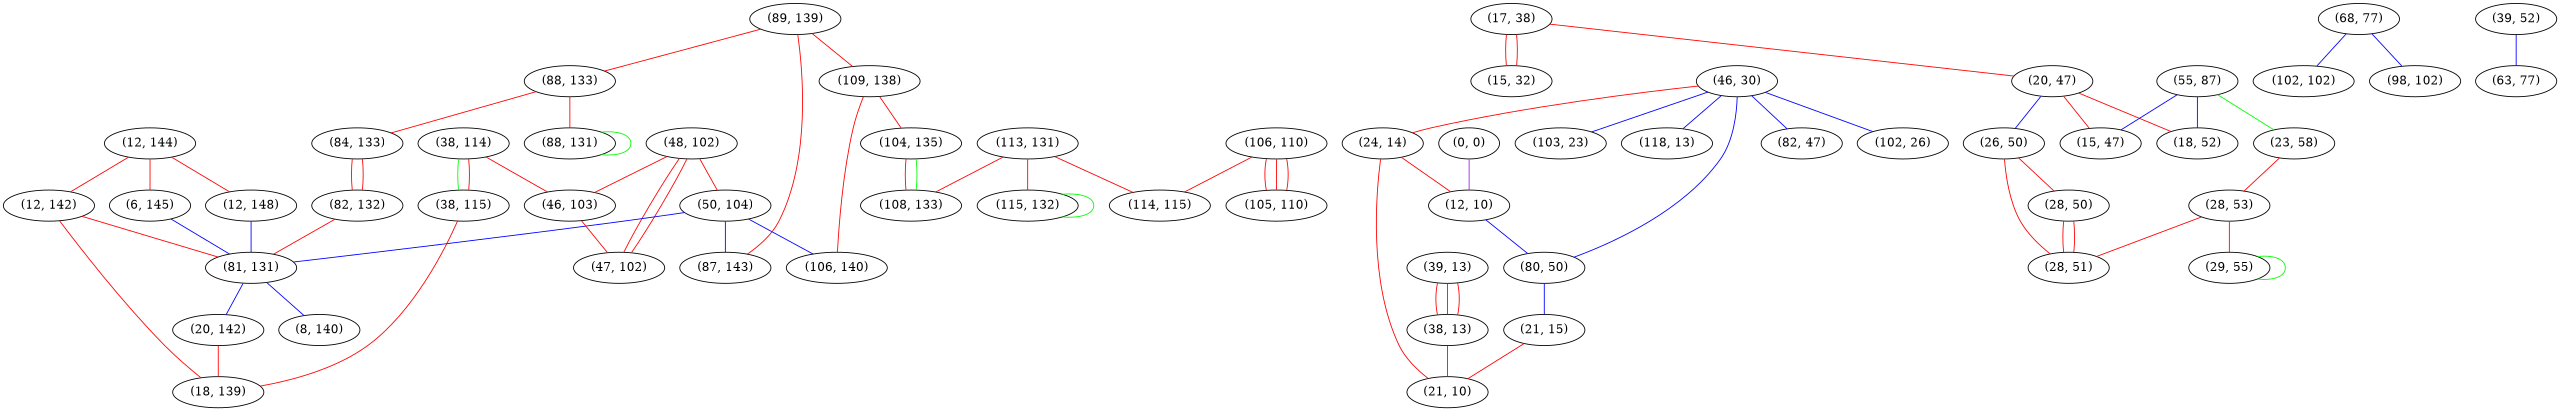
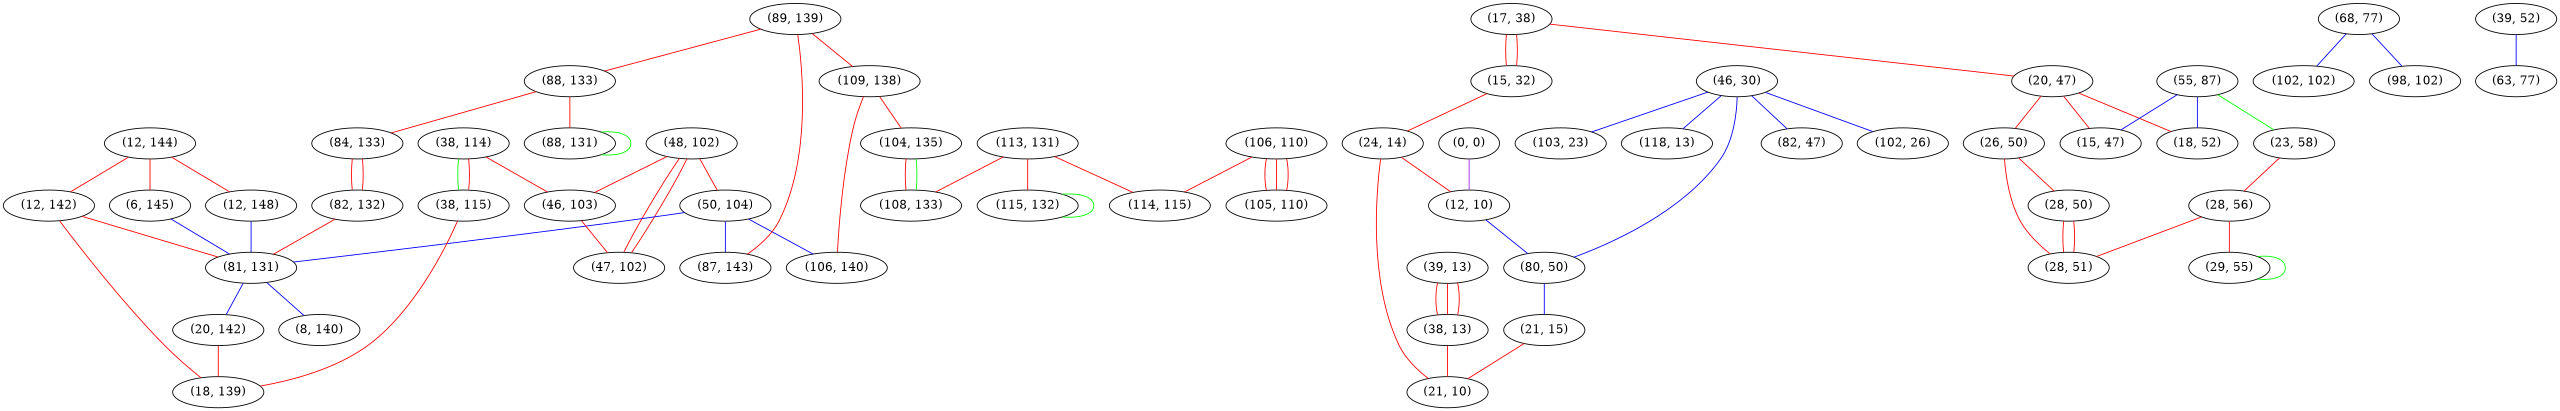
  graph {
    edge [color=red weight=1]
    "(48, 102)"
    "(50, 104)"
    "(46, 103)"
    "(47, 102)"
    "(87, 143)"
    "(106, 140)"
    "(81, 131)"
    "(89, 139)"
    "(88, 133)"
    n10 [label="(109, 138)"]
    "(84, 133)"
    "(88, 131)"
    "(104, 135)"
    "(17, 38)"
    "(15, 32)"
    "(20, 47)"
    n17 [label="(24, 14)"]
    "(18, 52)"
    "(15, 47)"
    "(26, 50)"
    "(82, 132)"
    "(39, 13)"
    "(38, 13)"
    "(21, 10)"
    "(12, 10)"
    "(108, 133)"
    "(12, 144)"
    "(6, 145)"
    "(12, 148)"
    "(12, 142)"
    "(18, 139)"
    "(8, 140)"
    "(20, 142)"
    "(28, 50)"
    "(28, 51)"
    "(106, 110)"
    "(105, 110)"
    "(114, 115)"
    "(55, 87)"
    "(23, 58)"
-   "(28, 53)"
+   "(28, 53)" [label="(28, 56)"]
    "(46, 30)"
    "(82, 47)"
    "(102, 26)"
    "(103, 23)"
    "(80, 50)"
    "(118, 13)"
    "(21, 15)"
    "(0, 0)"
    "(68, 77)"
    "(102, 102)"
    "(98, 102)"
    "(113, 131)"
    "(115, 132)"
    "(29, 55)"
    "(39, 52)"
    "(63, 77)"
    "(38, 114)"
    "(38, 115)"
    "(48, 102)" -- "(50, 104)"
    "(48, 102)" -- "(46, 103)"
    "(48, 102)" -- "(47, 102)"
    "(48, 102)" -- "(47, 102)"
    "(50, 104)" -- "(87, 143)" [color=blue weight=3]
    "(50, 104)" -- "(106, 140)" [color=blue weight=3]
    "(50, 104)" -- "(81, 131)" [color=blue weight=3]
    "(46, 103)" -- "(47, 102)"
    "(81, 131)" -- "(8, 140)" [color=blue weight=3]
    "(81, 131)" -- "(20, 142)" [color=blue weight=3]
    "(89, 139)" -- "(87, 143)"
    "(89, 139)" -- "(88, 133)"
    "(89, 139)" -- n10
    "(88, 133)" -- "(84, 133)"
    "(88, 133)" -- "(88, 131)"
    n10 -- "(106, 140)"
    n10 -- "(104, 135)"
    "(84, 133)" -- "(82, 132)"
    "(84, 133)" -- "(82, 132)"
    "(88, 131)" -- "(88, 131)" [color=green weight=2]
    "(104, 135)" -- "(108, 133)"
    "(104, 135)" -- "(108, 133)" [color=green weight=2]
    "(17, 38)" -- "(15, 32)"
    "(17, 38)" -- "(15, 32)"
    "(17, 38)" -- "(20, 47)"
-   "(46, 30)" -- n17
+   "(15, 32)" -- n17
    "(20, 47)" -- "(18, 52)"
    "(20, 47)" -- "(15, 47)"
-   "(20, 47)" -- "(26, 50)" [color=blue]
+   "(20, 47)" -- "(26, 50)"
    n17 -- "(21, 10)"
    n17 -- "(12, 10)"
    "(26, 50)" -- "(28, 50)"
    "(26, 50)" -- "(28, 51)"
    "(82, 132)" -- "(81, 131)"
    "(39, 13)" -- "(38, 13)"
    "(39, 13)" -- "(38, 13)"
    "(39, 13)" -- "(38, 13)"
    "(38, 13)" -- "(21, 10)"
    "(12, 10)" -- "(80, 50)" [color=blue weight=3]
    "(12, 144)" -- "(6, 145)"
    "(12, 144)" -- "(12, 148)"
    "(12, 144)" -- "(12, 142)"
    "(6, 145)" -- "(81, 131)" [color=blue weight=3]
    "(12, 148)" -- "(81, 131)" [color=blue weight=3]
    "(12, 142)" -- "(81, 131)"
    "(12, 142)" -- "(18, 139)"
    "(20, 142)" -- "(18, 139)"
    "(28, 50)" -- "(28, 51)"
    "(28, 50)" -- "(28, 51)"
    "(106, 110)" -- "(105, 110)"
    "(106, 110)" -- "(105, 110)"
    "(106, 110)" -- "(105, 110)"
    "(106, 110)" -- "(114, 115)"
    "(55, 87)" -- "(18, 52)" [color=blue weight=3]
    "(55, 87)" -- "(15, 47)" [color=blue weight=3]
    "(55, 87)" -- "(23, 58)" [color=green weight=3]
    "(23, 58)" -- "(28, 53)"
    "(28, 53)" -- "(28, 51)"
    "(28, 53)" -- "(29, 55)"
    "(46, 30)" -- "(82, 47)" [color=blue weight=3]
    "(46, 30)" -- "(102, 26)" [color=blue weight=3]
    "(46, 30)" -- "(103, 23)" [color=blue weight=3]
    "(46, 30)" -- "(80, 50)" [color=blue weight=3]
    "(46, 30)" -- "(118, 13)" [color=blue weight=3]
    "(80, 50)" -- "(21, 15)" [color=blue weight=3]
    "(21, 15)" -- "(21, 10)"
    "(0, 0)" -- "(12, 10)" [color=purple weight=4]
    "(68, 77)" -- "(102, 102)" [color=blue weight=3]
    "(68, 77)" -- "(98, 102)" [color=blue weight=3]
    "(113, 131)" -- "(108, 133)"
    "(113, 131)" -- "(114, 115)"
    "(113, 131)" -- "(115, 132)"
    "(115, 132)" -- "(115, 132)" [color=green weight=2]
    "(29, 55)" -- "(29, 55)" [color=green weight=2]
    "(39, 52)" -- "(63, 77)" [color=blue weight=3]
    "(38, 114)" -- "(46, 103)"
    "(38, 114)" -- "(38, 115)" [color=green weight=2]
    "(38, 114)" -- "(38, 115)"
    "(38, 115)" -- "(18, 139)"
  }
